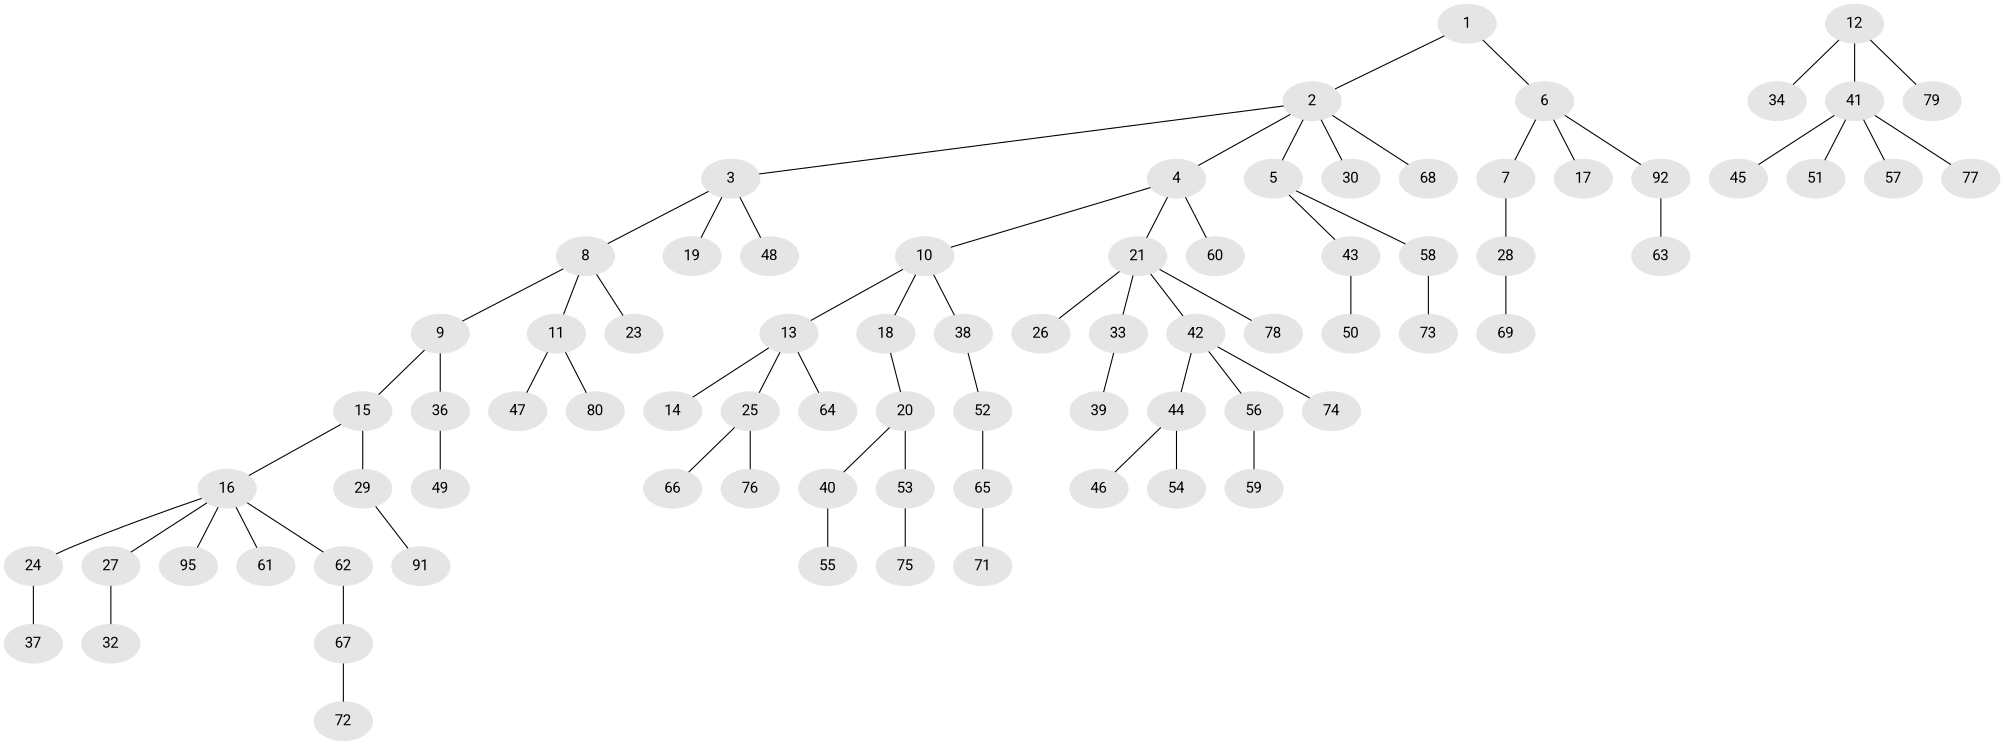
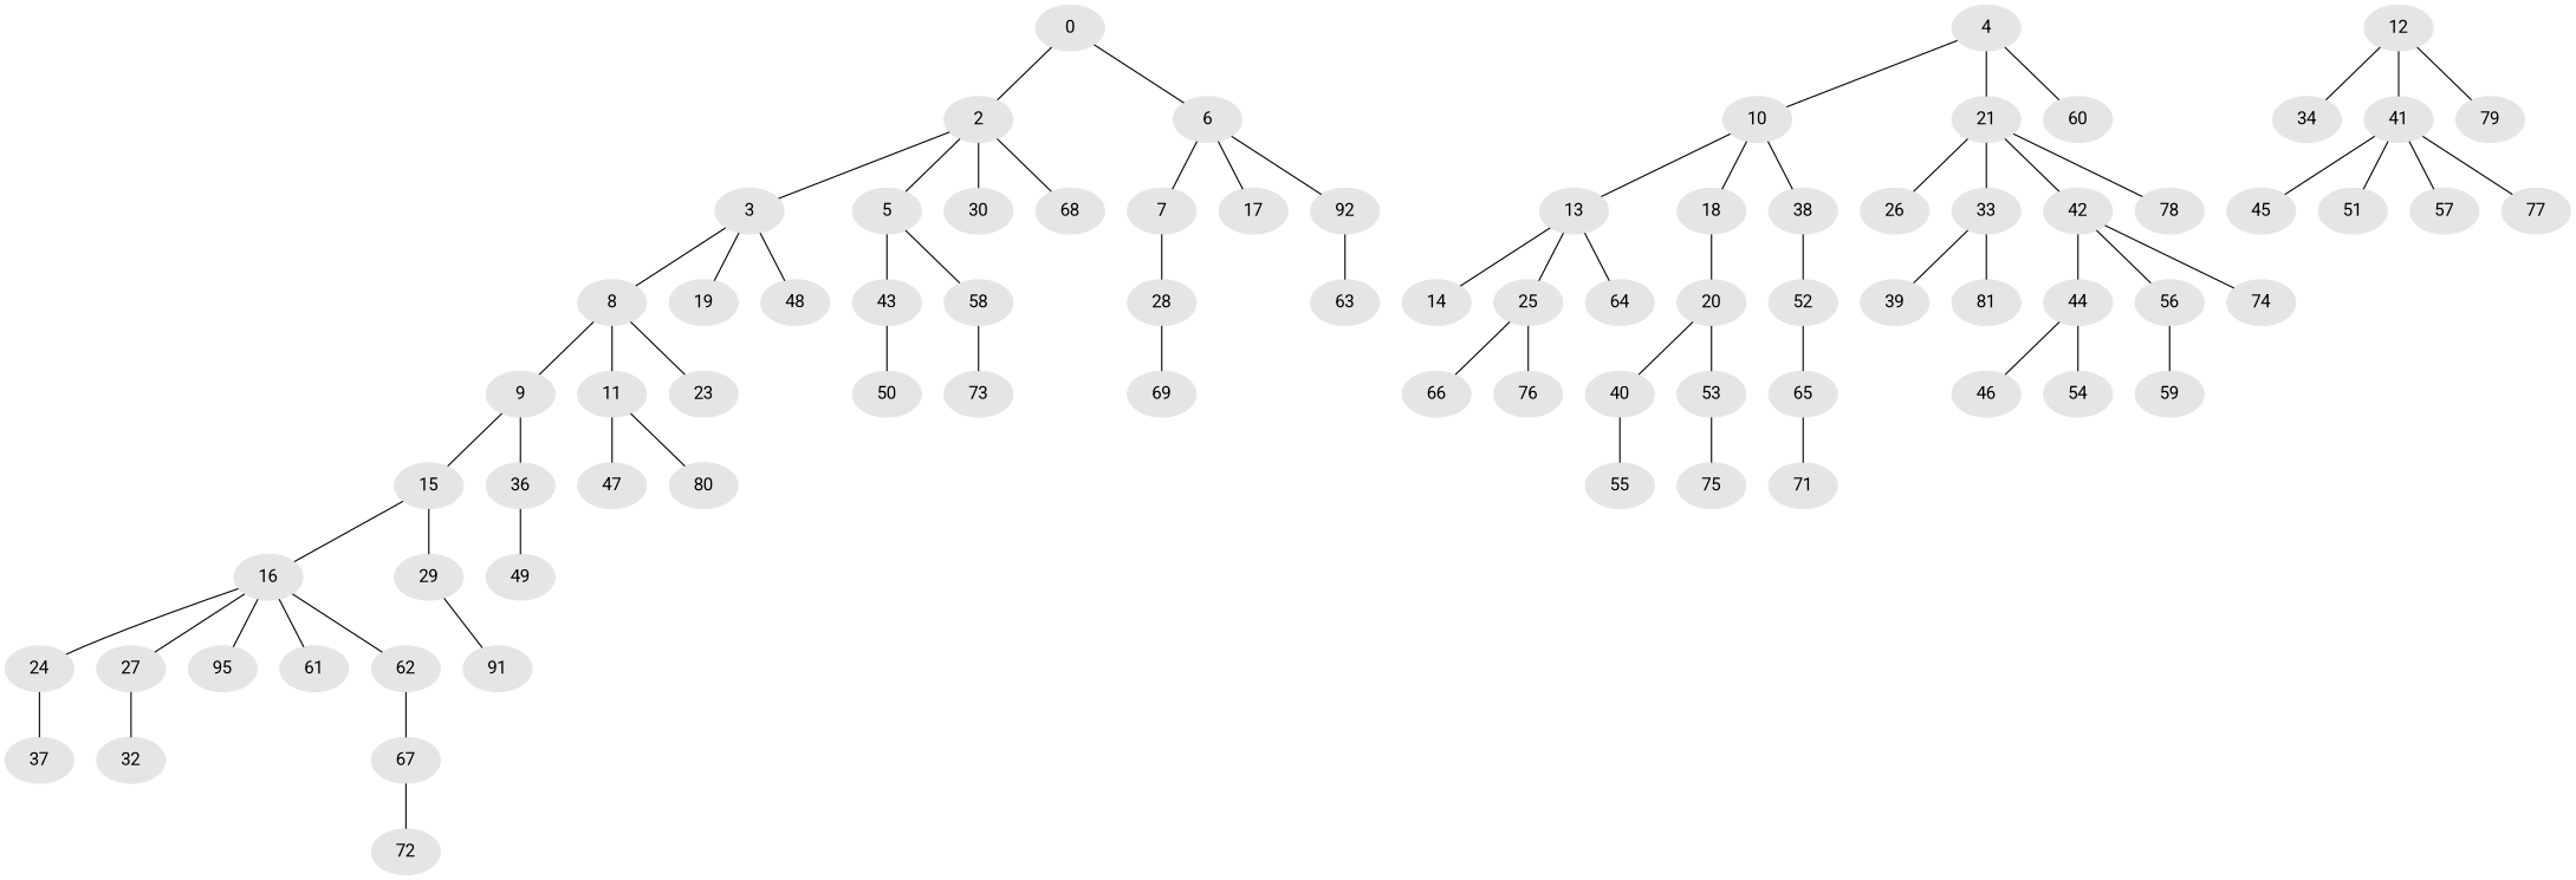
  graph {
    fontname=Roboto
    node [color=gray90 fontname=Roboto style=filled]
    edge [fontname=Roboto]
-   1
+   1 [label=0]
    2
    6
    3
    4
    5
    30
    68
    7
    17
    n11 [label=92]
    8
    19
    48
    10
    21
    60
    43
    58
    12
    34
    41
    79
    9
    11
    23
    13
    18
    38
    26
    33
    42
    78
    50
    73
    28
    63
    69
    15
    36
    47
    80
    16
    29
    49
    14
    25
    64
    20
    52
    45
    51
    57
    77
    66
    76
    24
    27
    n59 [label=95]
    61
    62
    n62 [label=91]
    37
    32
    67
    40
    53
    55
    75
    39
+   81
    44
    56
    74
    65
    46
    54
    59
    71
    72
    1 -- 2
    1 -- 6
    2 -- 3
-   2 -- 4
    2 -- 5
    2 -- 30
    2 -- 68
    6 -- 7
    6 -- 17
    6 -- n11
    3 -- 8
    3 -- 19
    3 -- 48
    4 -- 10
    4 -- 21
    4 -- 60
    5 -- 43
    5 -- 58
    7 -- 28
    n11 -- 63
    8 -- 9
    8 -- 11
    8 -- 23
    10 -- 13
    10 -- 18
    10 -- 38
    21 -- 26
    21 -- 33
    21 -- 42
    21 -- 78
    43 -- 50
    58 -- 73
    12 -- 34
    12 -- 41
    12 -- 79
    41 -- 45
    41 -- 51
    41 -- 57
    41 -- 77
    9 -- 15
    9 -- 36
    11 -- 47
    11 -- 80
    13 -- 14
    13 -- 25
    13 -- 64
    18 -- 20
    38 -- 52
    33 -- 39
+   33 -- 81
    42 -- 44
    42 -- 56
    42 -- 74
    28 -- 69
    15 -- 16
    15 -- 29
    36 -- 49
    16 -- 24
    16 -- 27
    16 -- n59
    16 -- 61
    16 -- 62
    29 -- n62
    25 -- 66
    25 -- 76
    20 -- 40
    20 -- 53
    52 -- 65
    24 -- 37
    27 -- 32
    62 -- 67
    67 -- 72
    40 -- 55
    53 -- 75
    44 -- 46
    44 -- 54
    56 -- 59
    65 -- 71
  }
